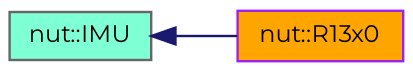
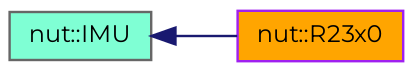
  digraph {
    rankdir=LR
    fontname=Montserrat
    node [fontname=Montserrat fontsize=10 shape=record style=filled]
    n1 [color=gray40 fillcolor=aquamarine height=0.2 label="nut::IMU" width=0.4]
-   n2 [color=purple fillcolor=orange height=0.2 label="nut::R13x0" width=0.4]
+   n2 [color=purple fillcolor=orange height=0.2 label="nut::R23x0" width=0.4]
    n1 -> n2 [color=midnightblue dir=back fontname=Montserrat fontsize=10 labelfontname=Helvetica labelfontsize=10 style=solid]
  }
